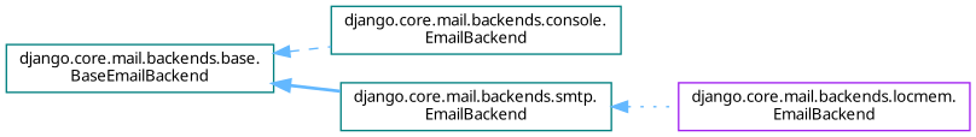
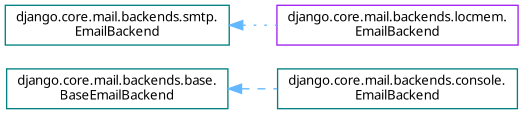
  digraph {
    fontname="Noto Sans"
    rankdir=LR
    node [color=teal fillcolor=white fontname="Noto Sans" fontsize=10 shape=box style=filled]
    edge [color=steelblue1 dir=back fontname="Noto Sans" fontsize=10 labelfontname=Helvetica labelfontsize=10]
    n1 [height=0.2 label="django.core.mail.backends.base.\lBaseEmailBackend" width=0.4]
    n2 [height=0.2 label="django.core.mail.backends.console.\lEmailBackend" width=0.4]
    n3 [height=0.2 label="django.core.mail.backends.smtp.\lEmailBackend" width=0.4]
    n4 [color=purple height=0.2 label="django.core.mail.backends.locmem.\lEmailBackend" width=0.4]
    n1 -> n2 [style=dashed]
-   n1 -> n3 [style=bold]
    n3 -> n4 [style=dotted]
  }
